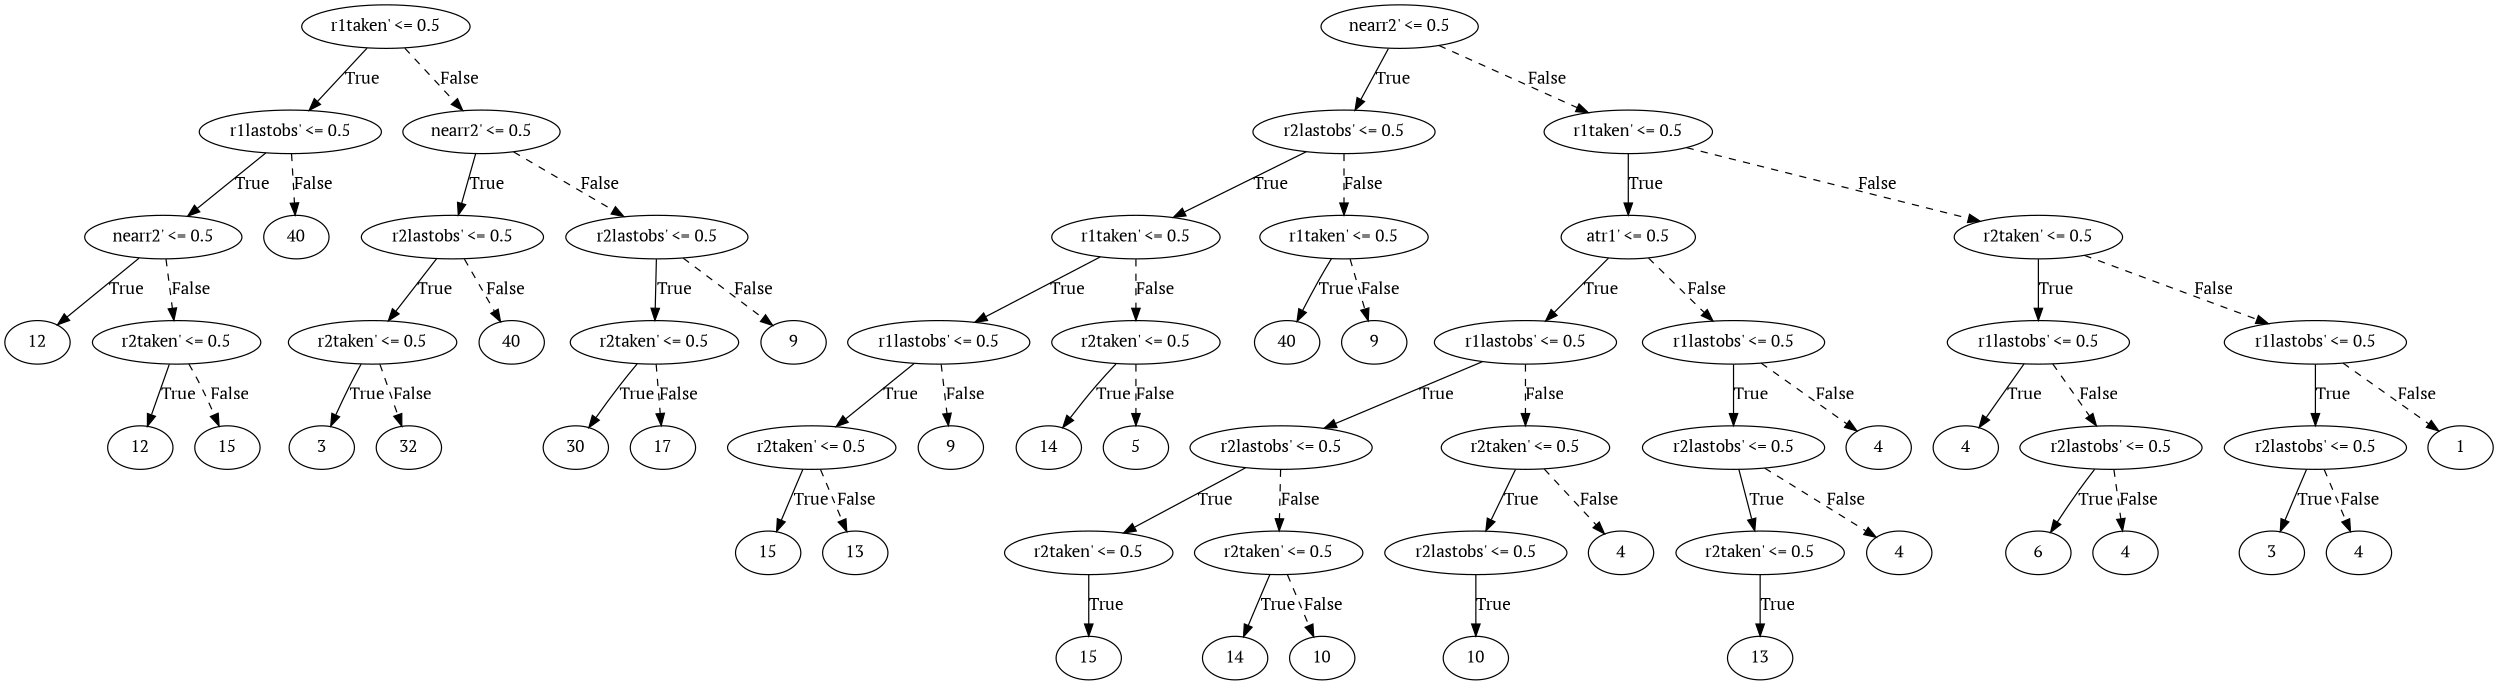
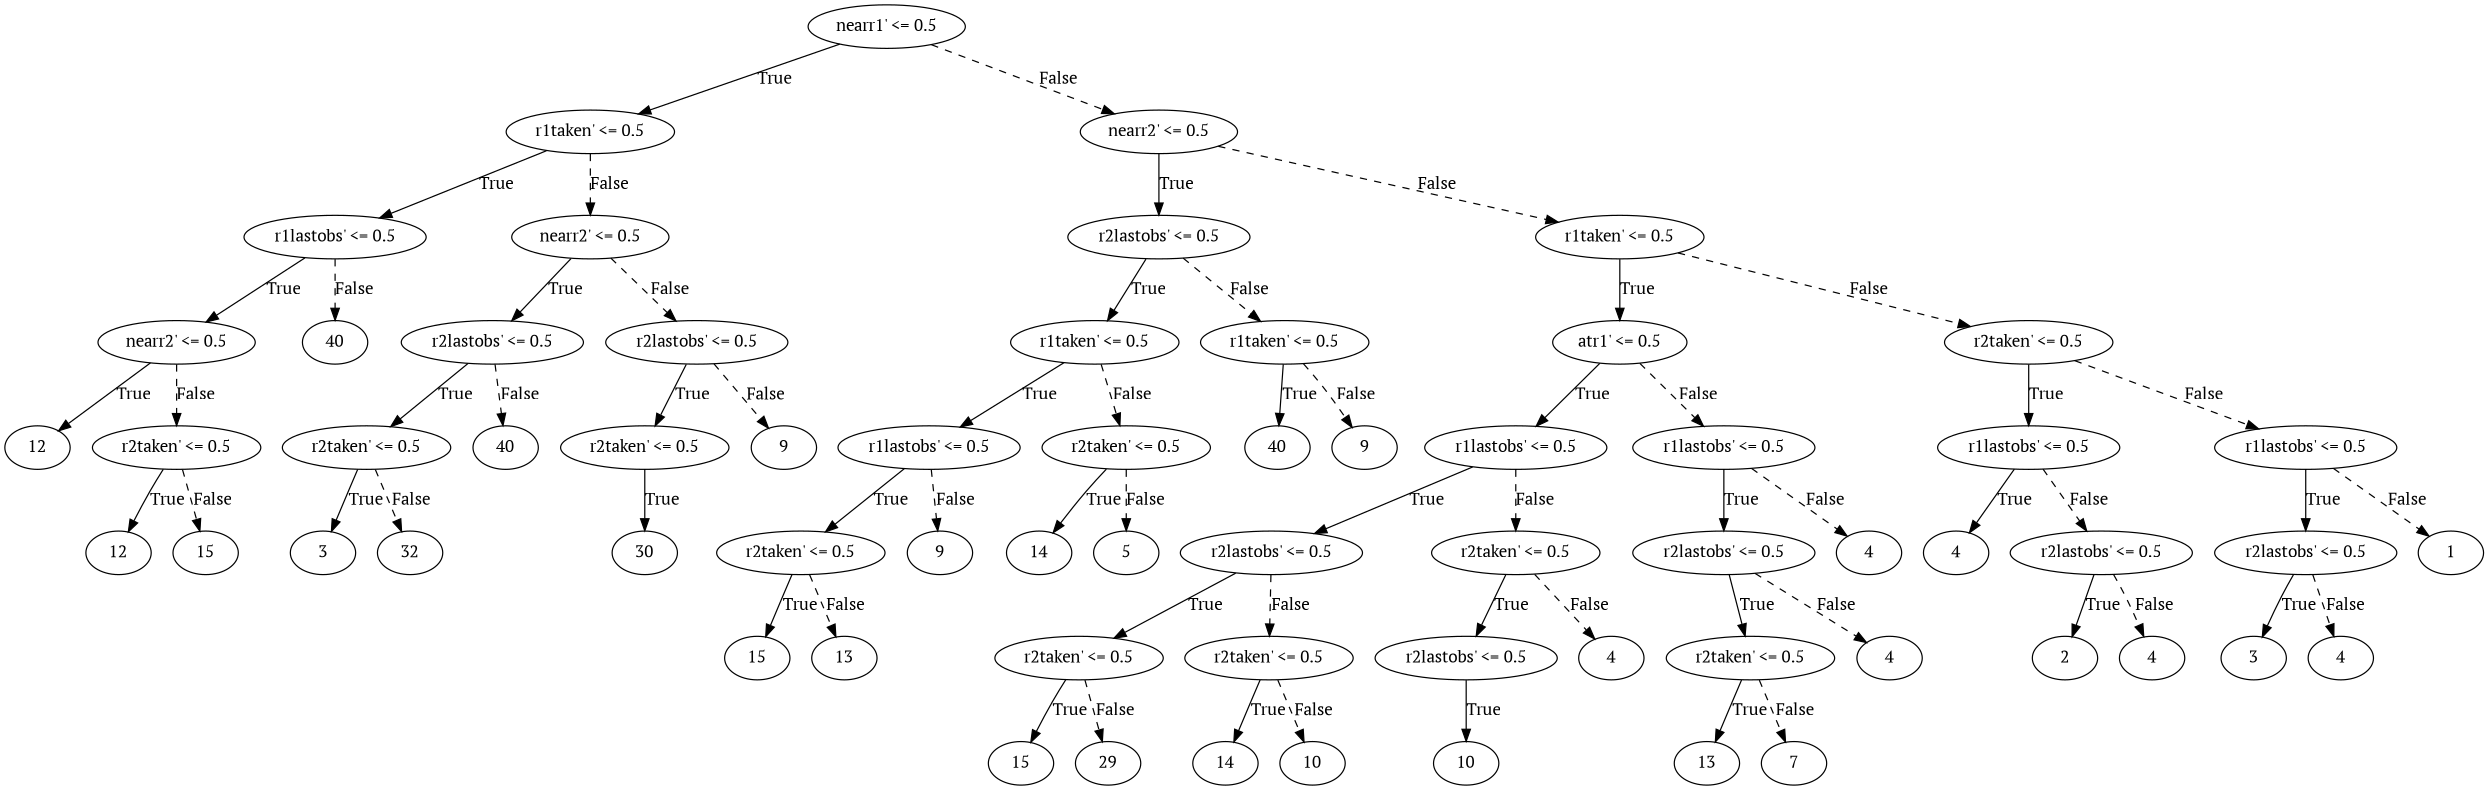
  digraph {
    fontname="PT Serif"
    node [fontname="PT Serif"]
    edge [fontname="PT Serif"]
+   n1 [label="nearr1' <= 0.5"]
    n2 [label="r1taken' <= 0.5"]
    n3 [label="nearr2' <= 0.5"]
    n4 [label="r1lastobs' <= 0.5"]
    n5 [label="nearr2' <= 0.5"]
    n6 [label="r2lastobs' <= 0.5"]
    n7 [label="r1taken' <= 0.5"]
    n8 [label="nearr2' <= 0.5"]
    n9 [label=40]
    n10 [label="r2lastobs' <= 0.5"]
    n11 [label="r2lastobs' <= 0.5"]
    n12 [label=12]
    n13 [label="r2taken' <= 0.5"]
    n14 [label=12]
    n15 [label=15]
    n16 [label="r2taken' <= 0.5"]
    n17 [label=40]
    n18 [label="r2taken' <= 0.5"]
    n19 [label=9]
    n20 [label=3]
    n21 [label=32]
    n22 [label=30]
-   n23 [label=17]
    n24 [label="r1taken' <= 0.5"]
    n25 [label="r1taken' <= 0.5"]
    n26 [label="atr1' <= 0.5"]
    n27 [label="r2taken' <= 0.5"]
    n28 [label="r1lastobs' <= 0.5"]
    n29 [label="r2taken' <= 0.5"]
    n30 [label=40]
    n31 [label=9]
    n32 [label="r2taken' <= 0.5"]
    n33 [label=9]
    n34 [label=14]
    n35 [label=5]
    n36 [label=15]
    n37 [label=13]
    n38 [label="r1lastobs' <= 0.5"]
    n39 [label="r1lastobs' <= 0.5"]
    n40 [label="r1lastobs' <= 0.5"]
    n41 [label="r1lastobs' <= 0.5"]
    n42 [label="r2lastobs' <= 0.5"]
    n43 [label="r2taken' <= 0.5"]
    n44 [label="r2lastobs' <= 0.5"]
    n45 [label=4]
    n46 [label="r2taken' <= 0.5"]
    n47 [label="r2taken' <= 0.5"]
    n48 [label="r2lastobs' <= 0.5"]
    n49 [label=4]
    n50 [label=15]
+   n51 [label=29]
    n52 [label=14]
    n53 [label=10]
    n54 [label=10]
    n55 [label="r2taken' <= 0.5"]
    n56 [label=4]
    n57 [label=13]
+   n58 [label=7]
    n59 [label=4]
    n60 [label="r2lastobs' <= 0.5"]
    n61 [label="r2lastobs' <= 0.5"]
    n62 [label=1]
-   n63 [label=6]
+   n63 [label=2]
    n64 [label=4]
    n65 [label=3]
    n66 [label=4]
+   n1 -> n2 [label=True]
+   n1 -> n3 [label=False style=dashed]
    n2 -> n4 [label=True]
    n2 -> n5 [label=False style=dashed]
    n3 -> n6 [label=True]
    n3 -> n7 [label=False style=dashed]
    n4 -> n8 [label=True]
    n4 -> n9 [label=False style=dashed]
    n5 -> n10 [label=True]
    n5 -> n11 [label=False style=dashed]
    n6 -> n24 [label=True]
    n6 -> n25 [label=False style=dashed]
    n7 -> n26 [label=True]
    n7 -> n27 [label=False style=dashed]
    n8 -> n12 [label=True]
    n8 -> n13 [label=False style=dashed]
    n10 -> n16 [label=True]
    n10 -> n17 [label=False style=dashed]
    n11 -> n18 [label=True]
    n11 -> n19 [label=False style=dashed]
    n13 -> n14 [label=True]
    n13 -> n15 [label=False style=dashed]
    n16 -> n20 [label=True]
    n16 -> n21 [label=False style=dashed]
    n18 -> n22 [label=True]
-   n18 -> n23 [label=False style=dashed]
    n24 -> n28 [label=True]
    n24 -> n29 [label=False style=dashed]
    n25 -> n30 [label=True]
    n25 -> n31 [label=False style=dashed]
    n26 -> n38 [label=True]
    n26 -> n39 [label=False style=dashed]
    n27 -> n40 [label=True]
    n27 -> n41 [label=False style=dashed]
    n28 -> n32 [label=True]
    n28 -> n33 [label=False style=dashed]
    n29 -> n34 [label=True]
    n29 -> n35 [label=False style=dashed]
    n32 -> n36 [label=True]
    n32 -> n37 [label=False style=dashed]
    n38 -> n42 [label=True]
    n38 -> n43 [label=False style=dashed]
    n39 -> n44 [label=True]
    n39 -> n45 [label=False style=dashed]
    n40 -> n59 [label=True]
    n40 -> n60 [label=False style=dashed]
    n41 -> n61 [label=True]
    n41 -> n62 [label=False style=dashed]
    n42 -> n46 [label=True]
    n42 -> n47 [label=False style=dashed]
    n43 -> n48 [label=True]
    n43 -> n49 [label=False style=dashed]
    n44 -> n55 [label=True]
    n44 -> n56 [label=False style=dashed]
    n46 -> n50 [label=True]
+   n46 -> n51 [label=False style=dashed]
    n47 -> n52 [label=True]
    n47 -> n53 [label=False style=dashed]
    n48 -> n54 [label=True]
    n55 -> n57 [label=True]
+   n55 -> n58 [label=False style=dashed]
    n60 -> n63 [label=True]
    n60 -> n64 [label=False style=dashed]
    n61 -> n65 [label=True]
    n61 -> n66 [label=False style=dashed]
  }
